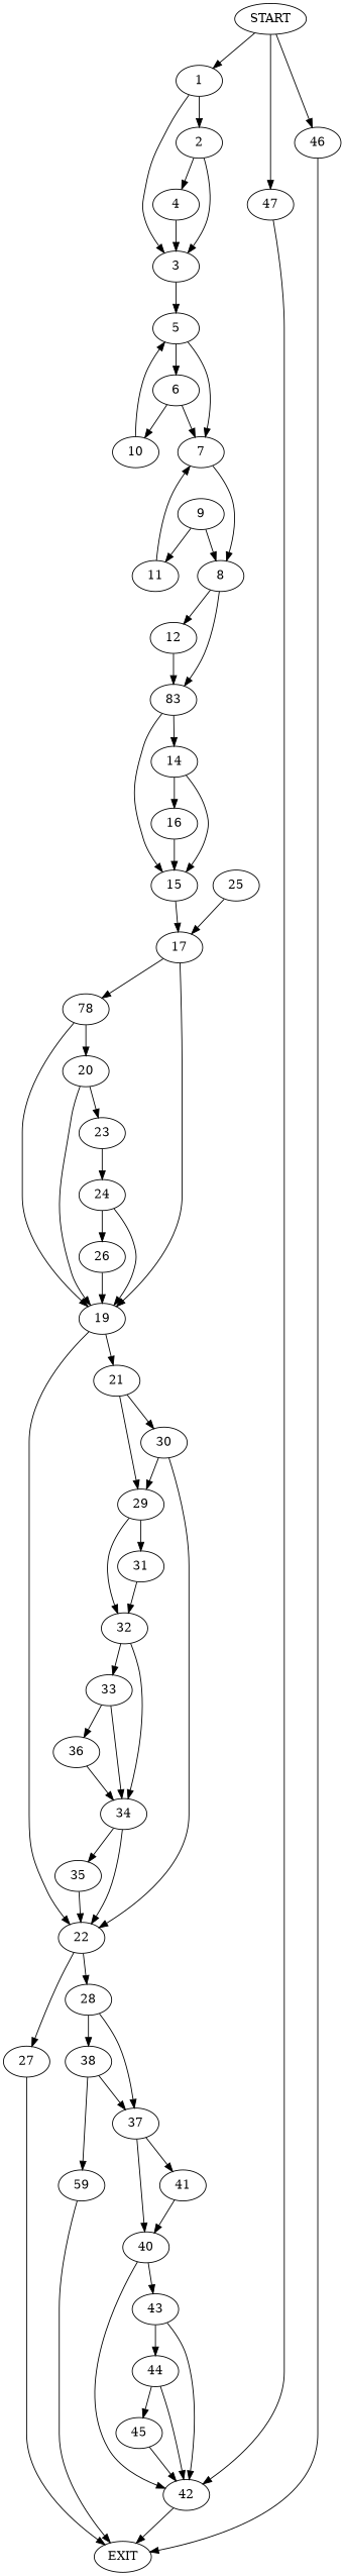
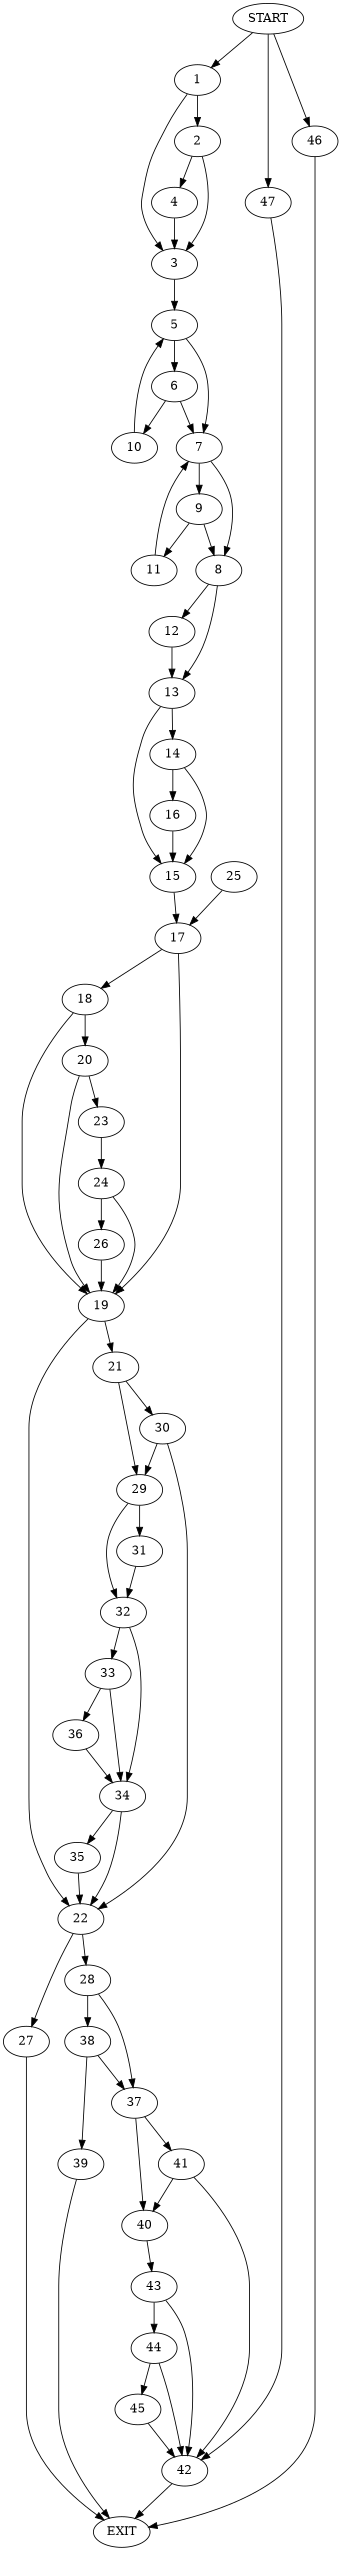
  digraph {
    n1 [label=START]
    1
    46
    47
    2
    3
    n7 [label=EXIT]
    42
    4
    5
    6
    7
    10
    8
    9
    12
-   13 [label=83]
+   13
    11
    14
    15
    16
    17
-   18 [label=78]
+   18
    19
    20
    21
    22
    23
    29
    30
    27
    28
    24
    31
    32
    37
    38
    26
    25
    40
    41
-   39 [label=59]
+   39
    33
    34
    36
    35
    43
    44
    45
    n1 -> 1
    n1 -> 46
    n1 -> 47
    1 -> 2
    1 -> 3
    46 -> n7
    47 -> 42
    2 -> 3
    2 -> 4
    3 -> 5
    42 -> n7
    4 -> 3
    5 -> 6
    5 -> 7
    6 -> 7
    6 -> 10
    7 -> 8
+   7 -> 9
    10 -> 5
    8 -> 12
    8 -> 13
    9 -> 8
    9 -> 11
    12 -> 13
    13 -> 14
    13 -> 15
    11 -> 7
    14 -> 15
    14 -> 16
    15 -> 17
    16 -> 15
    17 -> 18
    17 -> 19
    18 -> 19
    18 -> 20
    19 -> 21
    19 -> 22
    20 -> 19
    20 -> 23
    21 -> 29
    21 -> 30
    22 -> 27
    22 -> 28
    23 -> 24
    29 -> 31
    29 -> 32
    30 -> 22
    30 -> 29
    27 -> n7
    28 -> 37
    28 -> 38
    24 -> 19
    24 -> 26
    31 -> 32
    32 -> 33
    32 -> 34
    37 -> 40
    37 -> 41
    38 -> 37
    38 -> 39
    26 -> 19
    25 -> 17
-   40 -> 42
+   41 -> 42
    40 -> 43
    41 -> 40
    39 -> n7
    33 -> 34
    33 -> 36
    34 -> 22
    34 -> 35
    36 -> 34
    35 -> 22
    43 -> 42
    43 -> 44
    44 -> 42
    44 -> 45
    45 -> 42
  }
